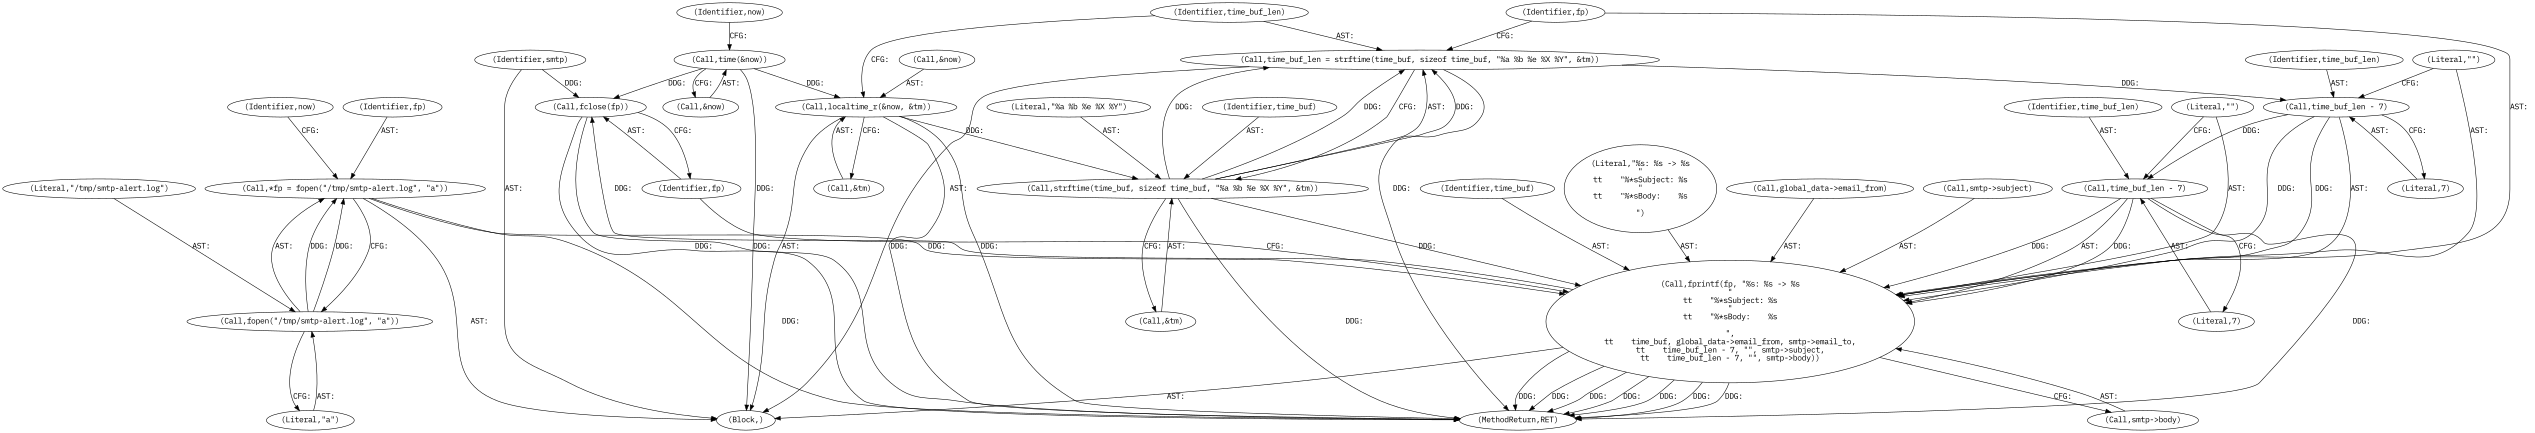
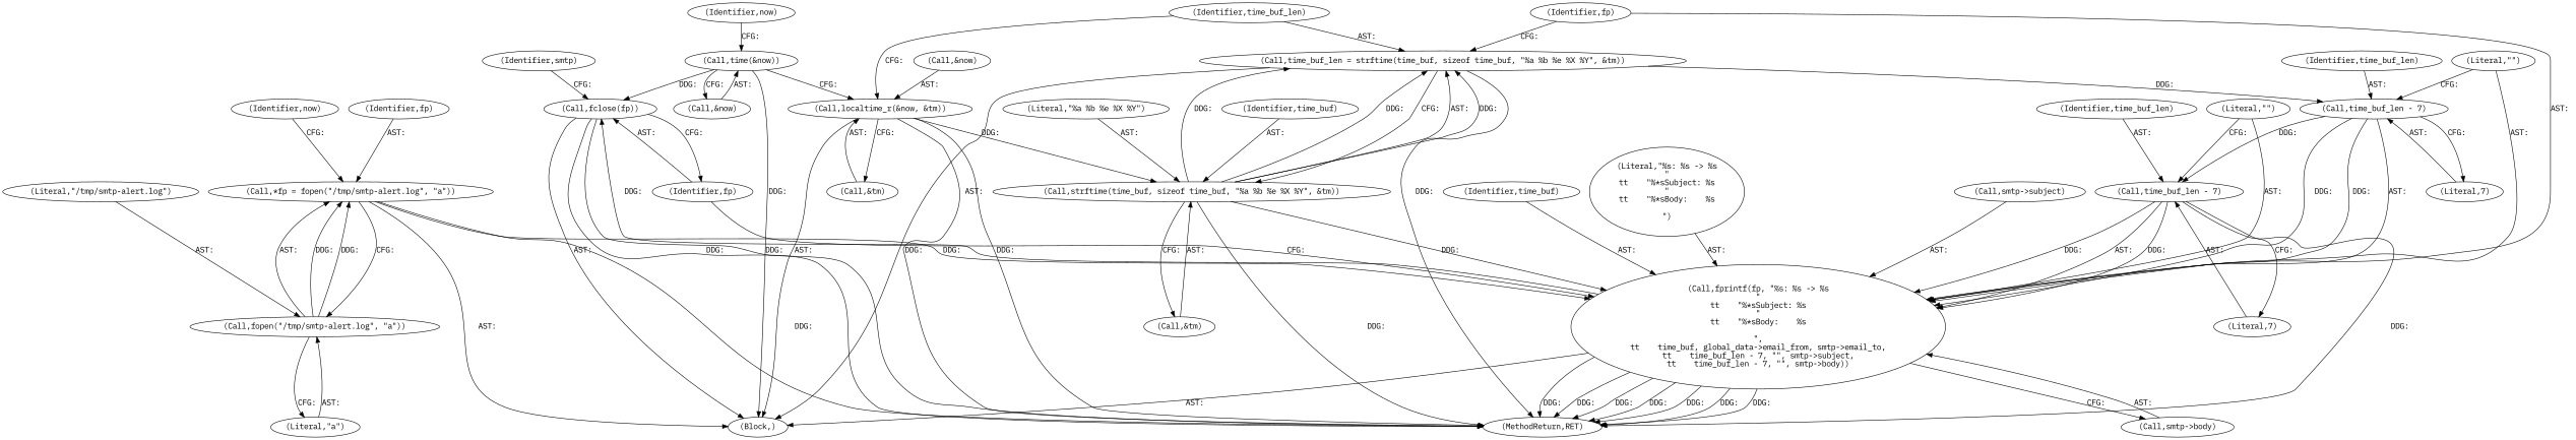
  digraph {
    fontname="IBM Plex Mono"
    node [fontname="IBM Plex Mono"]
    edge [fontname="IBM Plex Mono"]
    n1 [label="(Call,fclose(fp))"]
    n2 [label="(MethodReturn,RET)"]
    n3 [label="(Block,)"]
    n4 [label="(Identifier,fp)"]
    n5 [label="(Call,fprintf(fp, \"%s: %s -> %s\n\"\n\t\t    \"%*sSubject: %s\n\"\n\t\t    \"%*sBody:    %s\n\n\",\n\t\t    time_buf, global_data->email_from, smtp->email_to,\n\t\t    time_buf_len - 7, \"\", smtp->subject,\n\t\t    time_buf_len - 7, \"\", smtp->body))"]
    n6 [label="(Call,smtp->body)"]
    n7 [label="(Call,*fp = fopen(\"/tmp/smtp-alert.log\", \"a\"))"]
    n8 [label="(Call,fopen(\"/tmp/smtp-alert.log\", \"a\"))"]
    n9 [label="(Literal,\"a\")"]
    n10 [label="(Call,strftime(time_buf, sizeof time_buf, \"%a %b %e %X %Y\", &tm))"]
    n11 [label="(Call,time_buf_len = strftime(time_buf, sizeof time_buf, \"%a %b %e %X %Y\", &tm))"]
    n12 [label="(Call,&tm)"]
    n13 [label="(Call,time_buf_len - 7)"]
    n14 [label="(Call,localtime_r(&now, &tm))"]
    n15 [label="(Call,&tm)"]
    n16 [label="(Call,time(&now))"]
    n17 [label="(Call,&now)"]
    n18 [label="(Call,time_buf_len - 7)"]
    n19 [label="(Literal,7)"]
    n20 [label="(Literal,7)"]
    n21 [label="(Literal,\"/tmp/smtp-alert.log\")"]
    n22 [label="(Identifier,time_buf)"]
    n23 [label="(Identifier,fp)"]
    n24 [label="(Identifier,time_buf_len)"]
    n25 [label="(Identifier,time_buf)"]
    n26 [label="(Identifier,now)"]
    n27 [label="(Literal,\"%s: %s -> %s\n\"\n\t\t    \"%*sSubject: %s\n\"\n\t\t    \"%*sBody:    %s\n\n\")"]
    n28 [label="(Literal,\"%a %b %e %X %Y\")"]
    n29 [label="(Identifier,time_buf_len)"]
    n30 [label="(Identifier,smtp)"]
    n31 [label="(Identifier,now)"]
    n32 [label="(Identifier,fp)"]
-   n33 [label="(Call,global_data->email_from)"]
    n34 [label="(Call,&now)"]
    n35 [label="(Literal,\"\")"]
    n36 [label="(Call,smtp->subject)"]
    n37 [label="(Literal,\"\")"]
    n38 [label="(Identifier,time_buf_len)"]
    n1 -> n2 [label="DDG: "]
    n1 -> n2 [label="DDG: "]
-   n30 -> n3 [label="AST: "]
+   n1 -> n3 [label="AST: "]
    n1 -> n4 [label="CFG: "]
    n4 -> n1 [label="AST: "]
    n4 -> n5 [label="CFG: "]
    n5 -> n1 [label="DDG: "]
    n5 -> n2 [label="DDG: "]
    n5 -> n2 [label="DDG: "]
    n5 -> n2 [label="DDG: "]
    n5 -> n2 [label="DDG: "]
    n5 -> n2 [label="DDG: "]
    n5 -> n2 [label="DDG: "]
    n5 -> n2 [label="DDG: "]
    n5 -> n3 [label="AST: "]
    n5 -> n6 [label="CFG: "]
    n6 -> n5 [label="AST: "]
    n7 -> n2 [label="DDG: "]
    n7 -> n3 [label="AST: "]
    n7 -> n5 [label="DDG: "]
    n7 -> n8 [label="CFG: "]
    n8 -> n7 [label="AST: "]
    n8 -> n7 [label="DDG: "]
    n8 -> n7 [label="DDG: "]
    n8 -> n9 [label="CFG: "]
    n9 -> n8 [label="AST: "]
    n10 -> n2 [label="DDG: "]
    n10 -> n5 [label="DDG: "]
    n10 -> n11 [label="AST: "]
    n10 -> n11 [label="DDG: "]
    n10 -> n11 [label="DDG: "]
    n10 -> n11 [label="DDG: "]
    n10 -> n12 [label="CFG: "]
    n11 -> n2 [label="DDG: "]
    n11 -> n3 [label="AST: "]
    n11 -> n10 [label="CFG: "]
    n11 -> n13 [label="DDG: "]
    n12 -> n10 [label="AST: "]
    n13 -> n5 [label="AST: "]
    n13 -> n5 [label="DDG: "]
    n13 -> n5 [label="DDG: "]
    n13 -> n18 [label="DDG: "]
    n13 -> n19 [label="CFG: "]
    n14 -> n2 [label="DDG: "]
    n14 -> n2 [label="DDG: "]
    n14 -> n3 [label="AST: "]
    n14 -> n10 [label="DDG: "]
    n14 -> n15 [label="CFG: "]
    n15 -> n14 [label="AST: "]
    n16 -> n1 [label="DDG: "]
    n16 -> n3 [label="DDG: "]
-   n16 -> n14 [label="DDG: "]
+   n16 -> n14 [label="CFG: "]
    n16 -> n17 [label="CFG: "]
    n17 -> n16 [label="AST: "]
    n18 -> n2 [label="DDG: "]
    n18 -> n5 [label="AST: "]
    n18 -> n5 [label="DDG: "]
    n18 -> n5 [label="DDG: "]
    n18 -> n20 [label="CFG: "]
    n19 -> n13 [label="AST: "]
    n20 -> n18 [label="AST: "]
    n21 -> n8 [label="AST: "]
    n22 -> n10 [label="AST: "]
    n23 -> n5 [label="AST: "]
    n23 -> n11 [label="CFG: "]
    n24 -> n11 [label="AST: "]
    n24 -> n14 [label="CFG: "]
    n25 -> n5 [label="AST: "]
    n26 -> n16 [label="CFG: "]
    n27 -> n5 [label="AST: "]
    n28 -> n10 [label="AST: "]
    n29 -> n13 [label="AST: "]
-   n30 -> n1 [label="DDG: "]
+   n30 -> n1 [label="CFG: "]
    n31 -> n7 [label="CFG: "]
    n32 -> n7 [label="AST: "]
-   n33 -> n5 [label="AST: "]
    n34 -> n14 [label="AST: "]
    n35 -> n5 [label="AST: "]
    n35 -> n13 [label="CFG: "]
    n36 -> n5 [label="AST: "]
    n37 -> n5 [label="AST: "]
    n37 -> n18 [label="CFG: "]
    n38 -> n18 [label="AST: "]
  }
